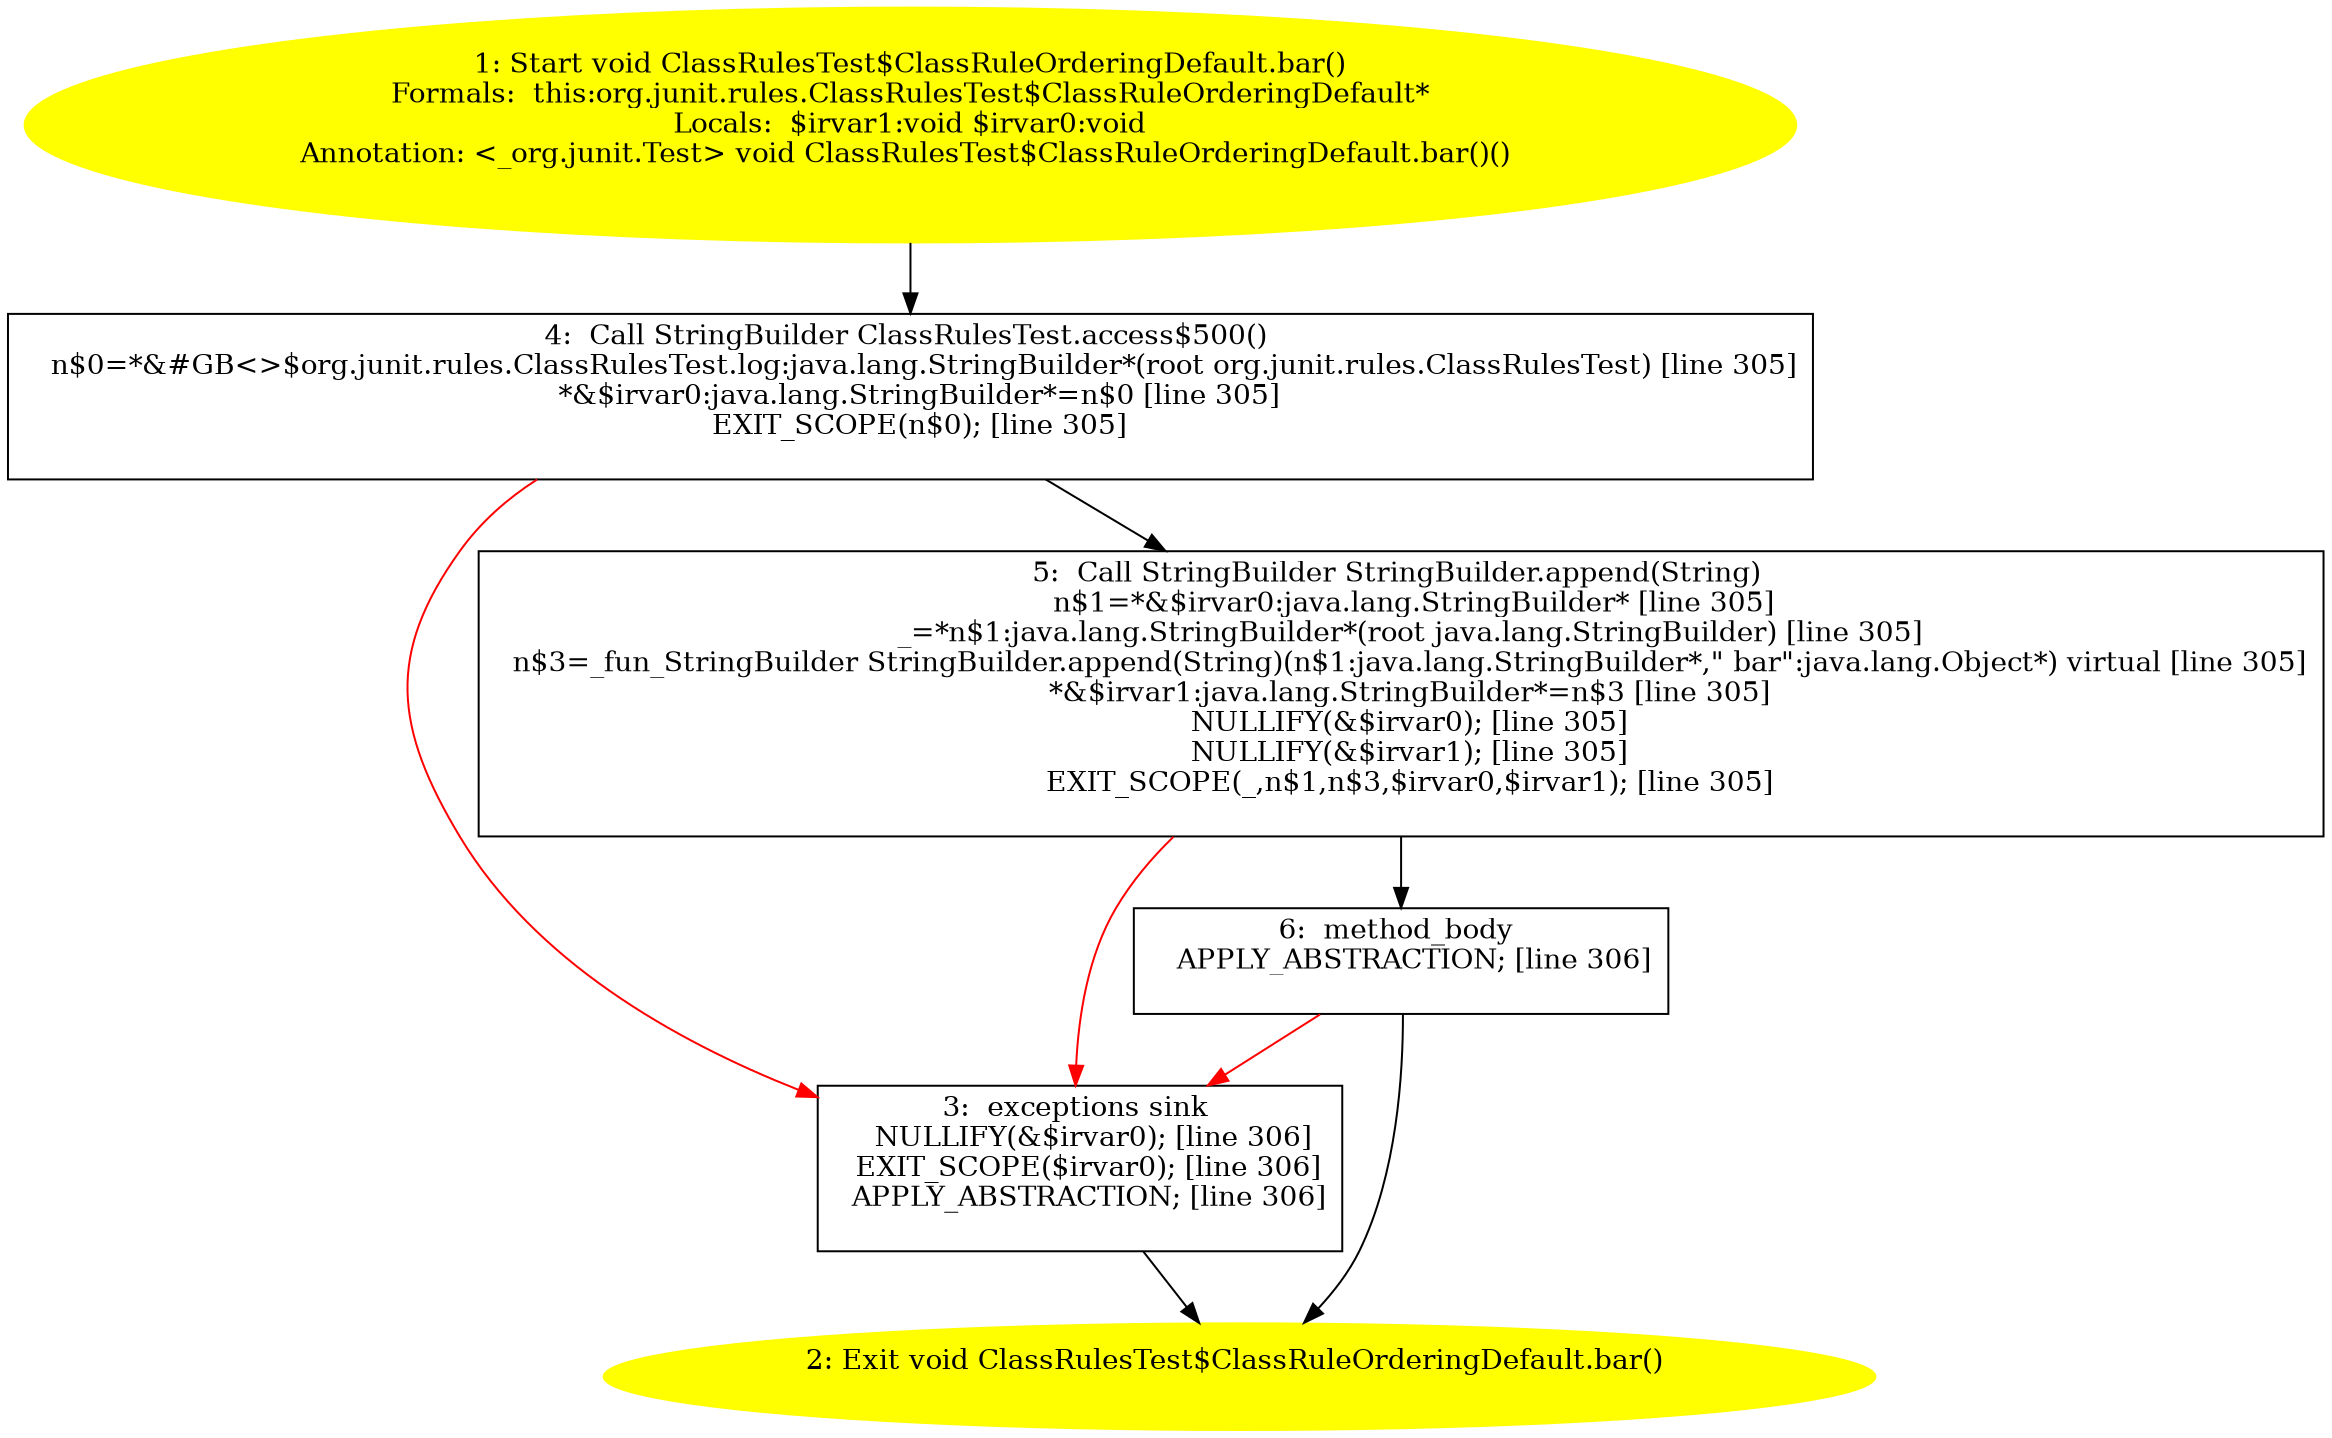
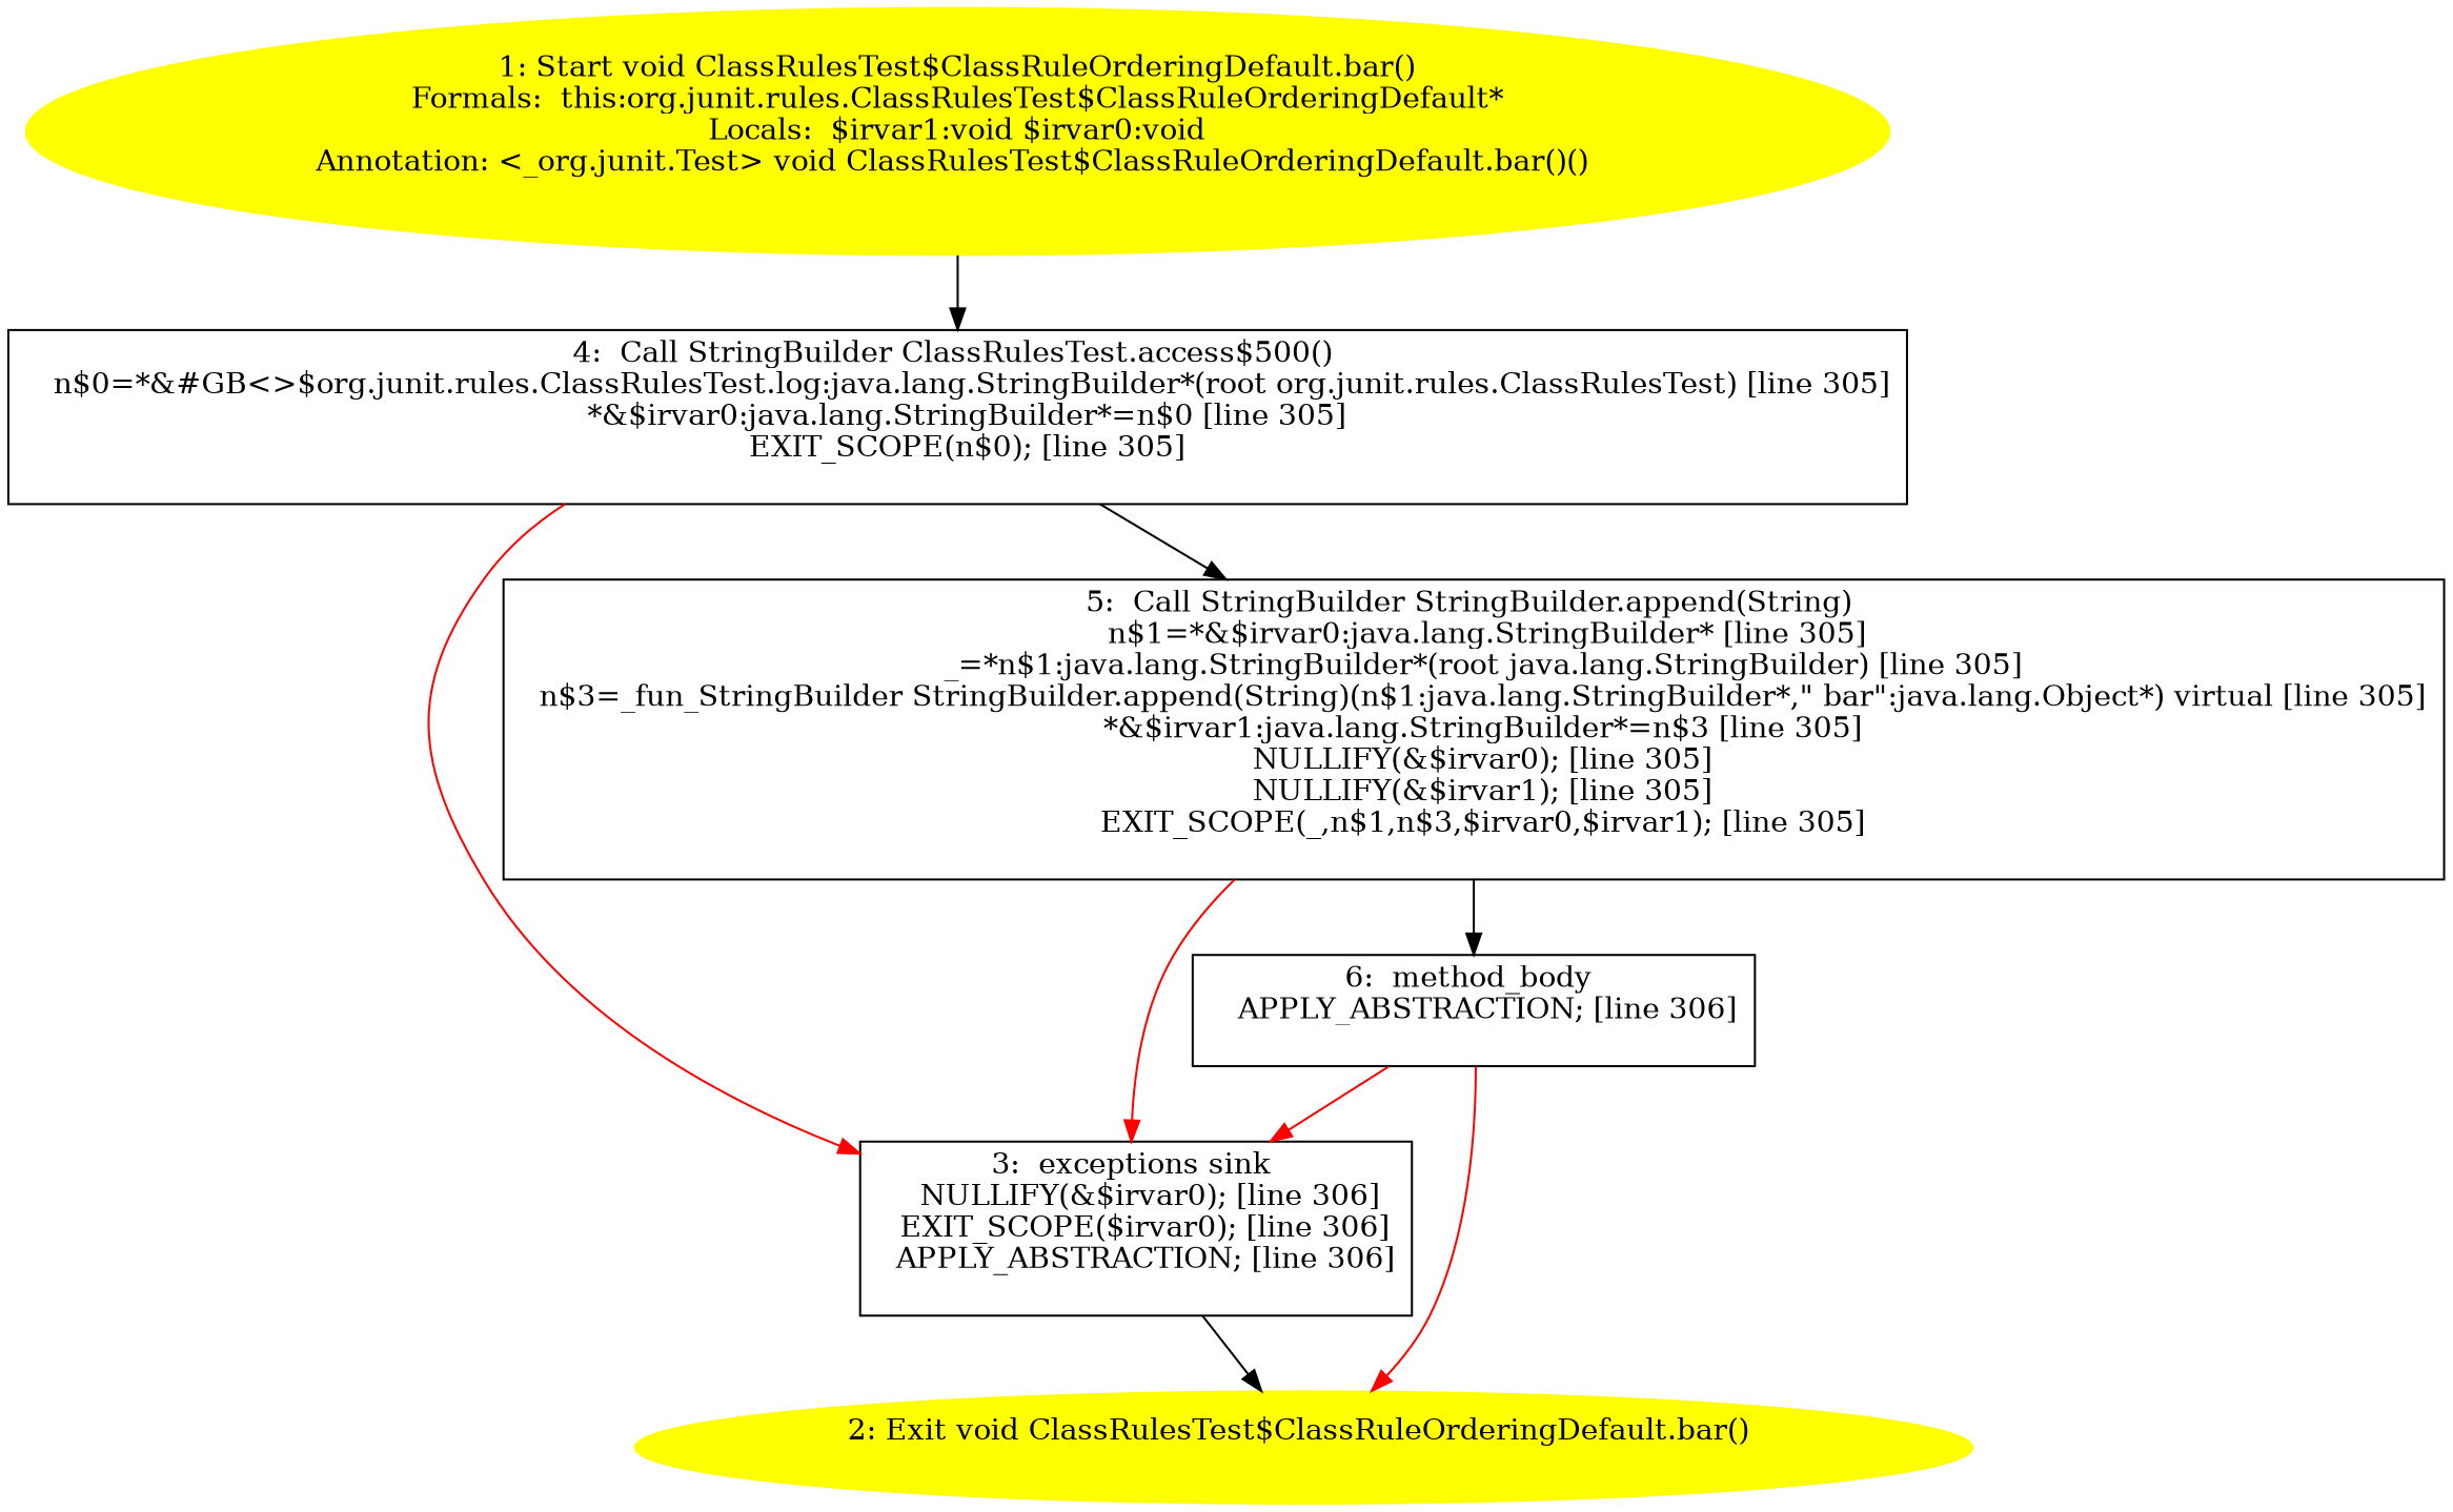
  digraph {
    node [shape=box]
    n1 [color=yellow label="1: Start void ClassRulesTest$ClassRuleOrderingDefault.bar()\nFormals:  this:org.junit.rules.ClassRulesTest$ClassRuleOrderingDefault*\nLocals:  $irvar1:void $irvar0:void\nAnnotation: <_org.junit.Test> void ClassRulesTest$ClassRuleOrderingDefault.bar()() \n  " style=filled shape=""]
    n2 [label="4:  Call StringBuilder ClassRulesTest.access$500() \n   n$0=*&#GB<>$org.junit.rules.ClassRulesTest.log:java.lang.StringBuilder*(root org.junit.rules.ClassRulesTest) [line 305]\n  *&$irvar0:java.lang.StringBuilder*=n$0 [line 305]\n  EXIT_SCOPE(n$0); [line 305]\n "]
    n3 [label="3:  exceptions sink \n   NULLIFY(&$irvar0); [line 306]\n  EXIT_SCOPE($irvar0); [line 306]\n  APPLY_ABSTRACTION; [line 306]\n "]
    n4 [label="5:  Call StringBuilder StringBuilder.append(String) \n   n$1=*&$irvar0:java.lang.StringBuilder* [line 305]\n  _=*n$1:java.lang.StringBuilder*(root java.lang.StringBuilder) [line 305]\n  n$3=_fun_StringBuilder StringBuilder.append(String)(n$1:java.lang.StringBuilder*,\" bar\":java.lang.Object*) virtual [line 305]\n  *&$irvar1:java.lang.StringBuilder*=n$3 [line 305]\n  NULLIFY(&$irvar0); [line 305]\n  NULLIFY(&$irvar1); [line 305]\n  EXIT_SCOPE(_,n$1,n$3,$irvar0,$irvar1); [line 305]\n "]
    n5 [color=yellow label="2: Exit void ClassRulesTest$ClassRuleOrderingDefault.bar() \n  " style=filled shape=""]
    n6 [label="6:  method_body \n   APPLY_ABSTRACTION; [line 306]\n "]
    n1 -> n2
    n2 -> n3 [color=red]
    n2 -> n4
    n3 -> n5
    n4 -> n3 [color=red]
    n4 -> n6
    n6 -> n3 [color=red]
-   n6 -> n5
+   n6 -> n5 [color=red]
  }
